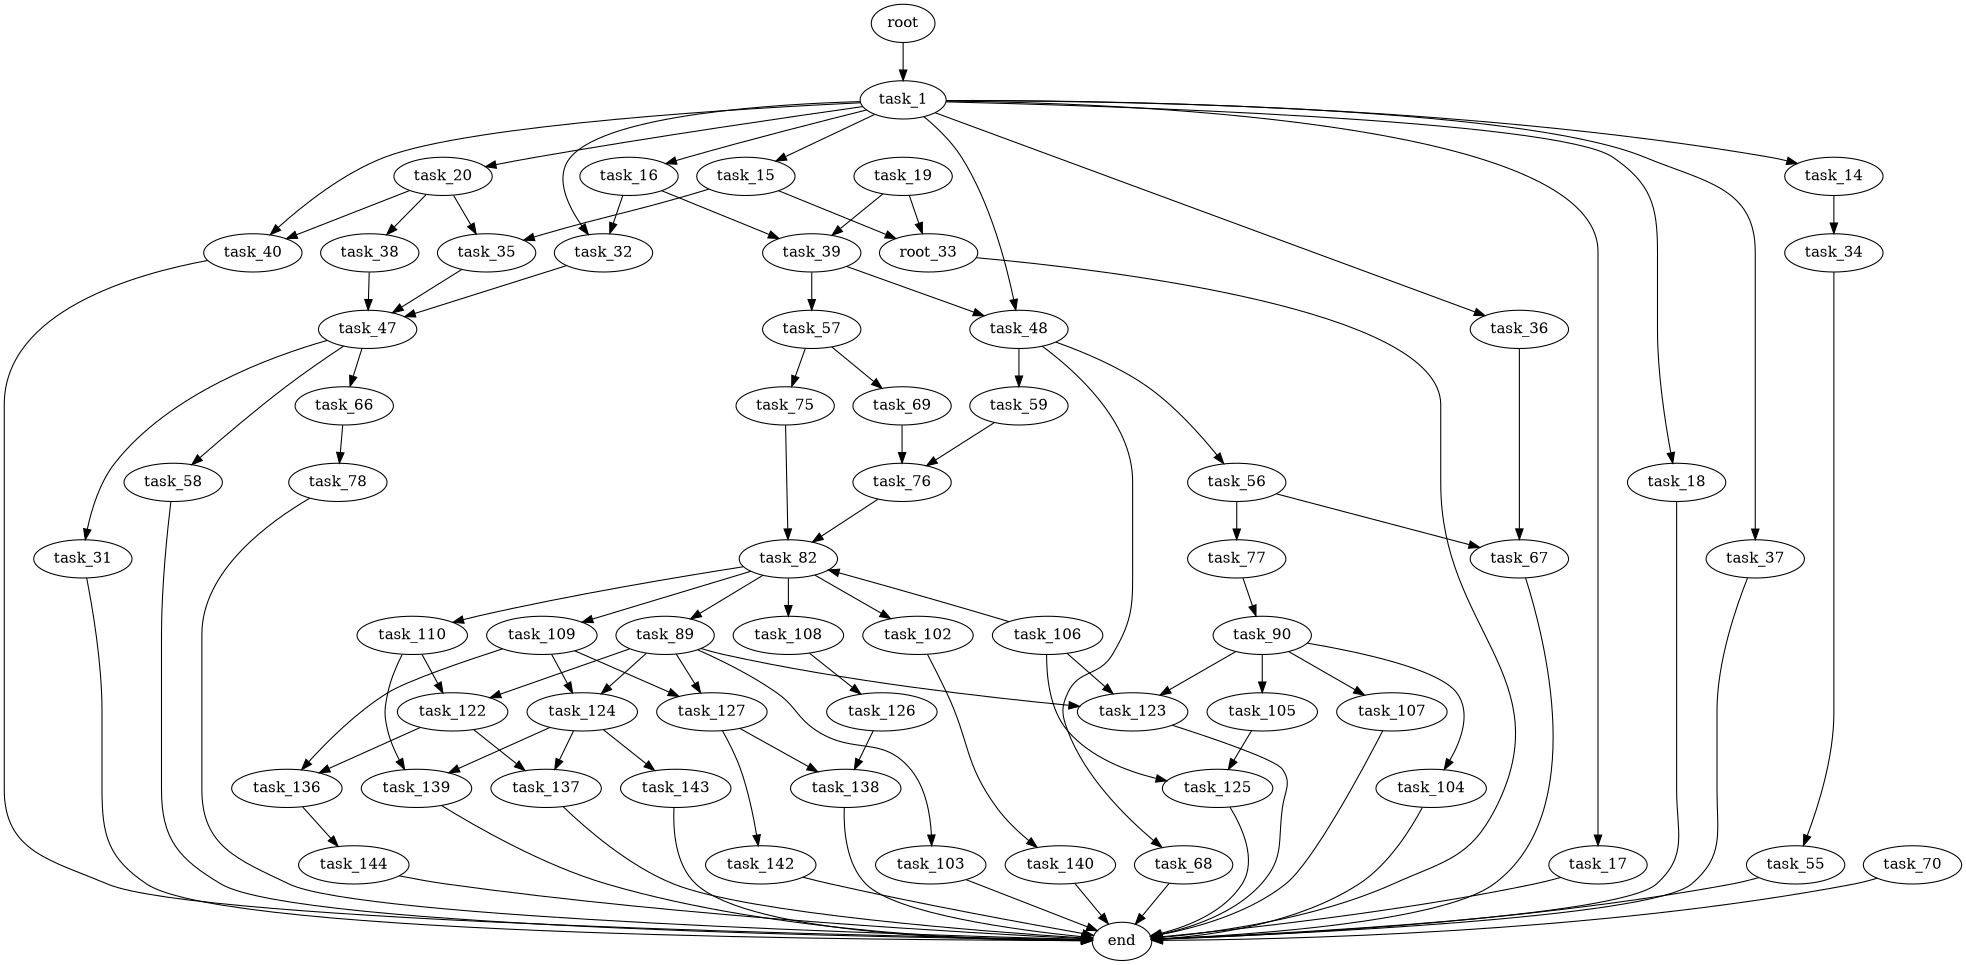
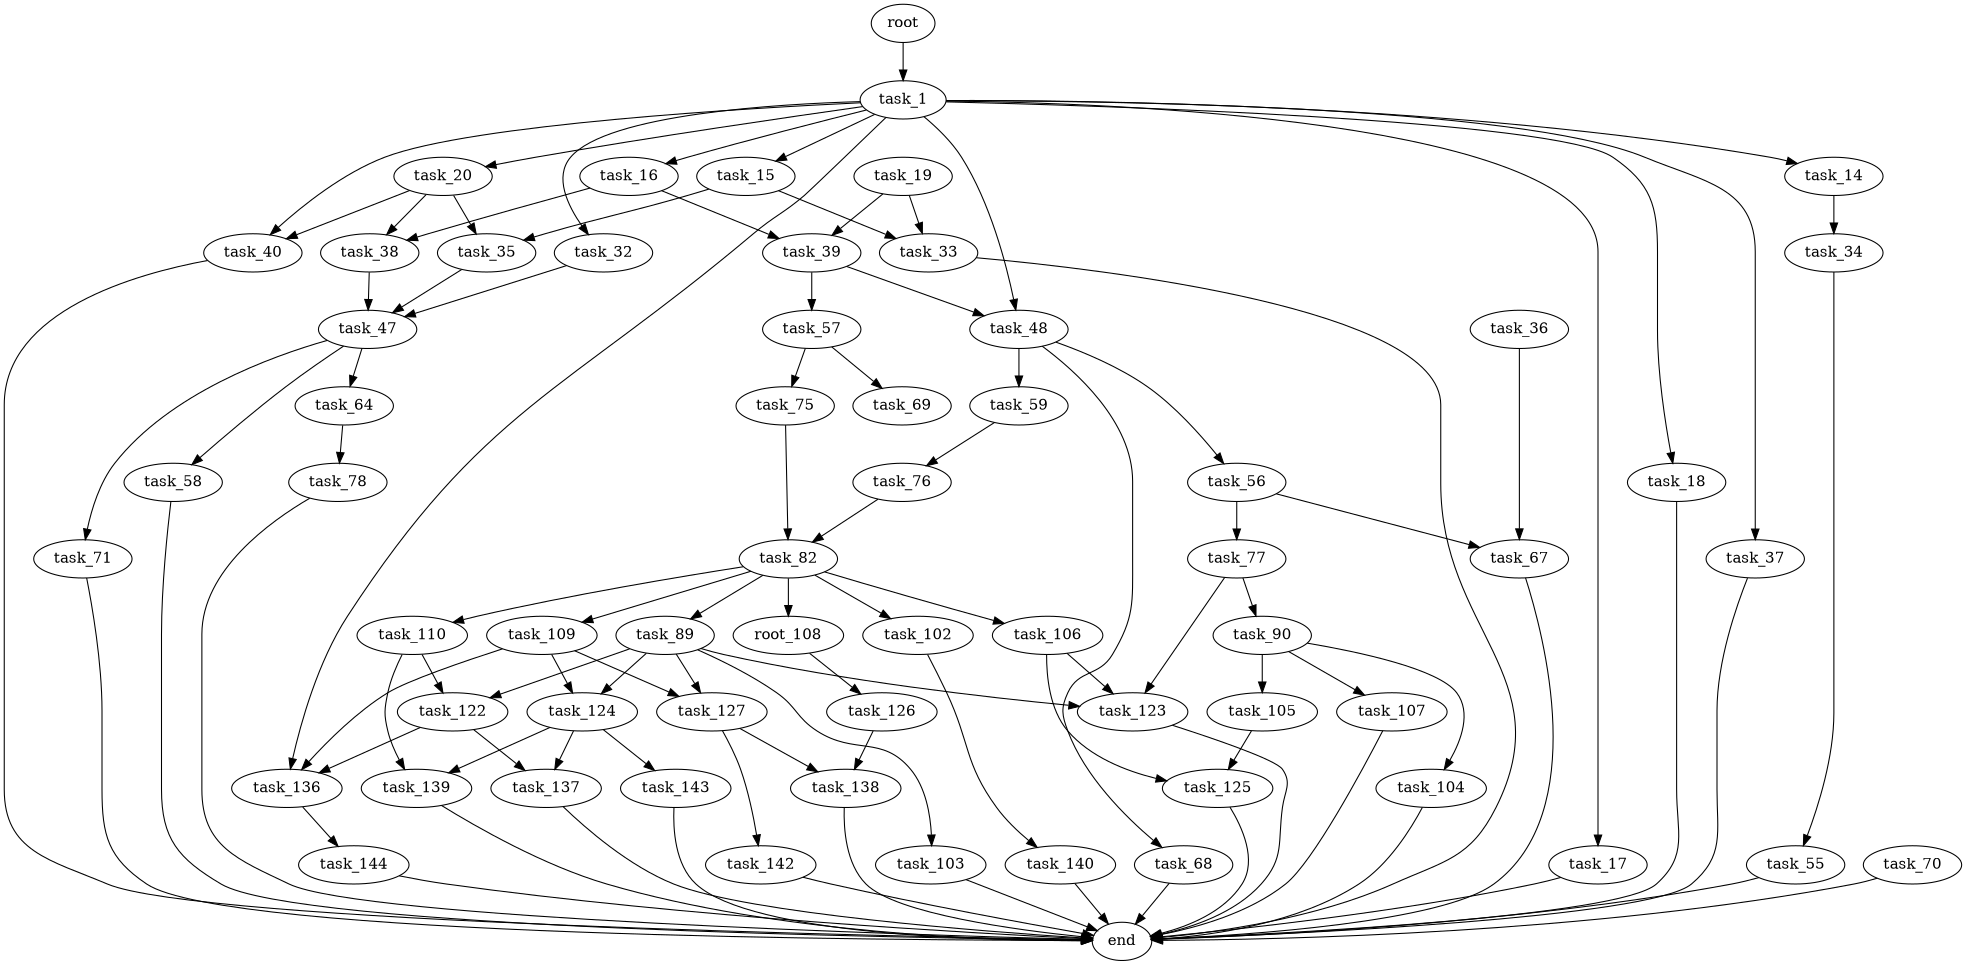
  digraph {
    root
    task_1
    task_14
    task_15
    task_16
    task_17
    task_18
    task_20
    task_32
    task_36
    task_37
    task_40
    task_48
    task_34
-   task_33 [label=root_33]
+   task_33
    task_35
    task_38
    task_39
    end
    task_19
    task_47
    task_67
    task_55
    task_57
    task_58
-   task_66
-   task_71 [label=task_31]
+   task_66 [label=task_64]
+   task_71
    task_56
    task_59
    task_68
    task_69
    task_75
    task_78
    task_77
    task_76
    task_90
    task_82
    task_70
    task_89
    task_102
    task_106
-   task_108
+   task_108 [label=root_108]
    task_109
    task_110
    task_123
    task_104
    task_105
    task_107
    task_103
    task_122
    task_124
    task_127
    task_140
    task_125
    task_126
    task_136
    task_139
    task_137
    task_143
    task_138
    task_142
    task_144
    root -> task_1
    task_1 -> task_14
    task_1 -> task_15
    task_1 -> task_16
    task_1 -> task_17
    task_1 -> task_18
    task_1 -> task_20
    task_1 -> task_32
-   task_1 -> task_36
+   task_1 -> task_136
    task_1 -> task_37
    task_1 -> task_40
    task_1 -> task_48
    task_14 -> task_34
    task_15 -> task_33
    task_15 -> task_35
-   task_16 -> task_32
+   task_16 -> task_38
    task_16 -> task_39
    task_17 -> end
    task_18 -> end
    task_20 -> task_40
    task_20 -> task_35
    task_20 -> task_38
    task_32 -> task_47
    task_36 -> task_67
    task_37 -> end
    task_40 -> end
    task_48 -> task_56
    task_48 -> task_59
    task_48 -> task_68
    task_34 -> task_55
    task_33 -> end
    task_35 -> task_47
    task_38 -> task_47
    task_39 -> task_48
    task_39 -> task_57
    task_19 -> task_33
    task_19 -> task_39
    task_47 -> task_58
    task_47 -> task_66
    task_47 -> task_71
    task_67 -> end
    task_55 -> end
    task_57 -> task_69
    task_57 -> task_75
    task_58 -> end
    task_66 -> task_78
    task_71 -> end
    task_56 -> task_67
    task_56 -> task_77
    task_59 -> task_76
    task_68 -> end
-   task_69 -> task_76
    task_75 -> task_82
    task_78 -> end
    task_77 -> task_90
    task_76 -> task_82
-   task_90 -> task_123
+   task_77 -> task_123
    task_90 -> task_104
    task_90 -> task_105
    task_90 -> task_107
    task_82 -> task_89
    task_82 -> task_102
-   task_106 -> task_82
+   task_82 -> task_106
    task_82 -> task_108
    task_82 -> task_109
    task_82 -> task_110
    task_70 -> end
    task_89 -> task_123
    task_89 -> task_103
    task_89 -> task_122
    task_89 -> task_124
    task_89 -> task_127
    task_102 -> task_140
    task_106 -> task_123
    task_106 -> task_125
    task_108 -> task_126
    task_109 -> task_124
    task_109 -> task_127
    task_109 -> task_136
    task_110 -> task_122
    task_110 -> task_139
    task_123 -> end
    task_104 -> end
    task_105 -> task_125
    task_107 -> end
    task_103 -> end
    task_122 -> task_136
    task_122 -> task_137
    task_124 -> task_139
    task_124 -> task_137
    task_124 -> task_143
    task_127 -> task_138
    task_127 -> task_142
    task_140 -> end
    task_125 -> end
    task_126 -> task_138
    task_136 -> task_144
    task_139 -> end
    task_137 -> end
    task_143 -> end
    task_138 -> end
    task_142 -> end
    task_144 -> end
  }
